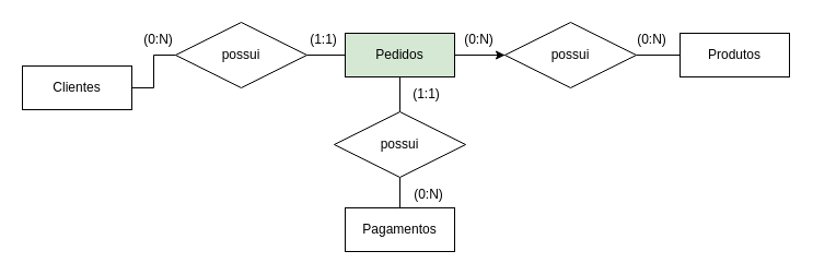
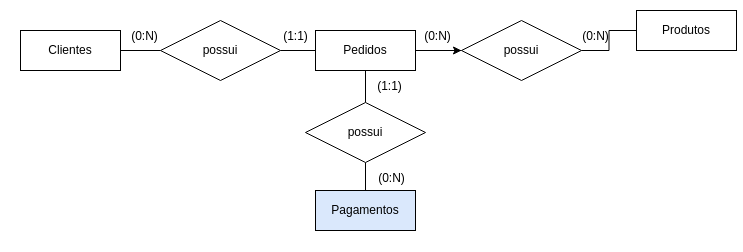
  <mxCell id="0" />
  <mxCell id="1" parent="0" />
- <mxCell id="2" value="Clientes" style="whiteSpace=wrap;html=1;align=center;flipV=0;flipH=1;" parent="1" vertex="1"><mxGeometry x="20" y="60" width="100" height="40" as="geometry" /></mxCell>
- <mxCell id="3" value="Produtos" style="whiteSpace=wrap;html=1;align=center;flipV=0;flipH=1;" parent="1" vertex="1"><mxGeometry x="621" y="30" width="100" height="40" as="geometry" /></mxCell>
+ <mxCell id="2" value="Clientes" style="whiteSpace=wrap;html=1;align=center;flipV=0;flipH=1;" parent="1" vertex="1"><mxGeometry x="20" y="30" width="100" height="40" as="geometry" /></mxCell>
+ <mxCell id="3" value="Produtos" style="whiteSpace=wrap;html=1;align=center;flipV=0;flipH=1;" parent="1" vertex="1"><mxGeometry x="636" y="10" width="100" height="40" as="geometry" /></mxCell>
  <mxCell id="4" value="" style="edgeStyle=orthogonalEdgeStyle;rounded=0;orthogonalLoop=1;jettySize=auto;html=1;endArrow=none;startFill=0;" parent="1" source="5" target="15" edge="1"><mxGeometry relative="1" as="geometry" /></mxCell>
- <mxCell id="5" value="Pagamentos" style="whiteSpace=wrap;html=1;align=center;" parent="1" vertex="1"><mxGeometry x="315" y="190" width="100" height="40" as="geometry" /></mxCell>
+ <mxCell id="5" value="Pagamentos" style="whiteSpace=wrap;html=1;align=center;fillColor=#dae8fc;" parent="1" vertex="1"><mxGeometry x="315" y="190" width="100" height="40" as="geometry" /></mxCell>
  <mxCell id="6" style="edgeStyle=orthogonalEdgeStyle;rounded=0;orthogonalLoop=1;jettySize=auto;html=1;exitX=0;exitY=0.5;exitDx=0;exitDy=0;entryX=1;entryY=0.5;entryDx=0;entryDy=0;endArrow=none;startFill=0;" parent="1" source="8" target="10" edge="1"><mxGeometry relative="1" as="geometry" /></mxCell>
  <mxCell id="7" value="" style="edgeStyle=orthogonalEdgeStyle;rounded=0;orthogonalLoop=1;jettySize=auto;html=1;" parent="1" source="8" target="13" edge="1"><mxGeometry relative="1" as="geometry" /></mxCell>
- <mxCell id="8" value="Pedidos" style="whiteSpace=wrap;html=1;align=center;flipV=0;flipH=1;fillColor=#d5e8d4;" parent="1" vertex="1"><mxGeometry x="315" y="30" width="100" height="40" as="geometry" /></mxCell>
+ <mxCell id="8" value="Pedidos" style="whiteSpace=wrap;html=1;align=center;flipV=0;flipH=1;" parent="1" vertex="1"><mxGeometry x="315" y="30" width="100" height="40" as="geometry" /></mxCell>
  <mxCell id="9" style="edgeStyle=orthogonalEdgeStyle;rounded=0;orthogonalLoop=1;jettySize=auto;html=1;exitX=0;exitY=0.5;exitDx=0;exitDy=0;entryX=1;entryY=0.5;entryDx=0;entryDy=0;endArrow=none;startFill=0;" parent="1" source="10" target="2" edge="1"><mxGeometry relative="1" as="geometry" /></mxCell>
  <mxCell id="10" value="possui" style="shape=rhombus;perimeter=rhombusPerimeter;whiteSpace=wrap;html=1;align=center;flipV=0;flipH=1;" parent="1" vertex="1"><mxGeometry x="160" y="20" width="120" height="60" as="geometry" /></mxCell>
  <mxCell id="11" value="" style="edgeStyle=orthogonalEdgeStyle;rounded=0;orthogonalLoop=1;jettySize=auto;html=1;endArrow=none;startFill=0;" parent="1" source="13" target="3" edge="1"><mxGeometry relative="1" as="geometry" /></mxCell>
  <mxCell id="12" value="" style="edgeStyle=orthogonalEdgeStyle;rounded=0;orthogonalLoop=1;jettySize=auto;html=1;endArrow=none;startFill=0;" parent="1" source="13" target="8" edge="1"><mxGeometry relative="1" as="geometry" /></mxCell>
  <mxCell id="13" value="possui" style="shape=rhombus;perimeter=rhombusPerimeter;whiteSpace=wrap;html=1;align=center;flipV=0;flipH=1;" parent="1" vertex="1"><mxGeometry x="461" y="20" width="120" height="60" as="geometry" /></mxCell>
  <mxCell id="14" value="" style="edgeStyle=orthogonalEdgeStyle;rounded=0;orthogonalLoop=1;jettySize=auto;html=1;endArrow=none;startFill=0;" parent="1" source="15" target="8" edge="1"><mxGeometry relative="1" as="geometry" /></mxCell>
  <mxCell id="15" value="possui" style="shape=rhombus;perimeter=rhombusPerimeter;whiteSpace=wrap;html=1;align=center;flipV=0;flipH=1;" parent="1" vertex="1"><mxGeometry x="305" y="102" width="120" height="60" as="geometry" /></mxCell>
  <mxCell id="16" value="(0:N)" style="text;html=1;align=center;verticalAlign=middle;resizable=0;points=[];autosize=1;strokeColor=none;fillColor=none;" parent="1" vertex="1"><mxGeometry x="120" y="20" width="48" height="32" as="geometry" /></mxCell>
  <mxCell id="17" value="(1:1)" style="text;html=1;align=center;verticalAlign=middle;resizable=0;points=[];autosize=1;strokeColor=none;fillColor=none;" parent="1" vertex="1"><mxGeometry x="271" y="20" width="48" height="32" as="geometry" /></mxCell>
  <mxCell id="18" value="(0:N)" style="text;html=1;align=center;verticalAlign=middle;resizable=0;points=[];autosize=1;strokeColor=none;fillColor=none;" parent="1" vertex="1"><mxGeometry x="571" y="20" width="48" height="32" as="geometry" /></mxCell>
  <mxCell id="19" value="(0:N)" style="text;html=1;align=center;verticalAlign=middle;resizable=0;points=[];autosize=1;strokeColor=none;fillColor=none;" parent="1" vertex="1"><mxGeometry x="413" y="20" width="48" height="32" as="geometry" /></mxCell>
  <mxCell id="20" value="(1:1)" style="text;html=1;align=center;verticalAlign=middle;resizable=0;points=[];autosize=1;strokeColor=none;fillColor=none;" parent="1" vertex="1"><mxGeometry x="365" y="70" width="48" height="32" as="geometry" /></mxCell>
  <mxCell id="21" value="(0:N)" style="text;html=1;align=center;verticalAlign=middle;resizable=0;points=[];autosize=1;strokeColor=none;fillColor=none;" parent="1" vertex="1"><mxGeometry x="367" y="162" width="48" height="32" as="geometry" /></mxCell>
